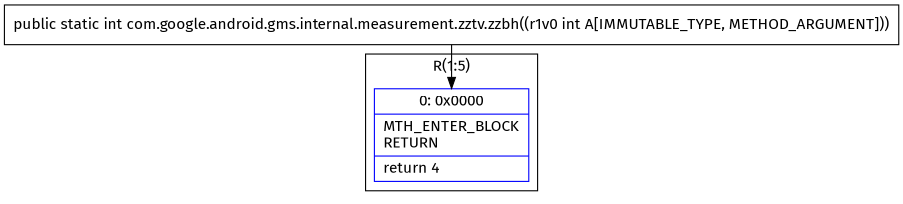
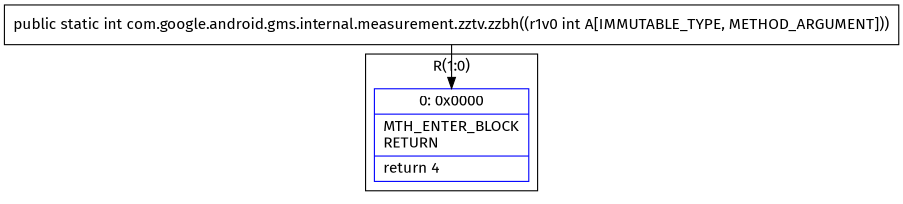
  digraph {
    fontname="Fira Sans"
    node [shape=record fontname="Fira Sans"]
    n1 [color=blue label="{0\:\ 0x0000|MTH_ENTER_BLOCK\lRETURN\l|return 4\l}"]
    n2 [label="{public static int com.google.android.gms.internal.measurement.zztv.zzbh((r1v0 int A[IMMUTABLE_TYPE, METHOD_ARGUMENT])) }"]
    subgraph cluster_1 {
-     label="R(1:5)"
+     label="R(1:0)"
      n1
    }
    n2 -> n1 [fontname="Fira Sans"]
  }
